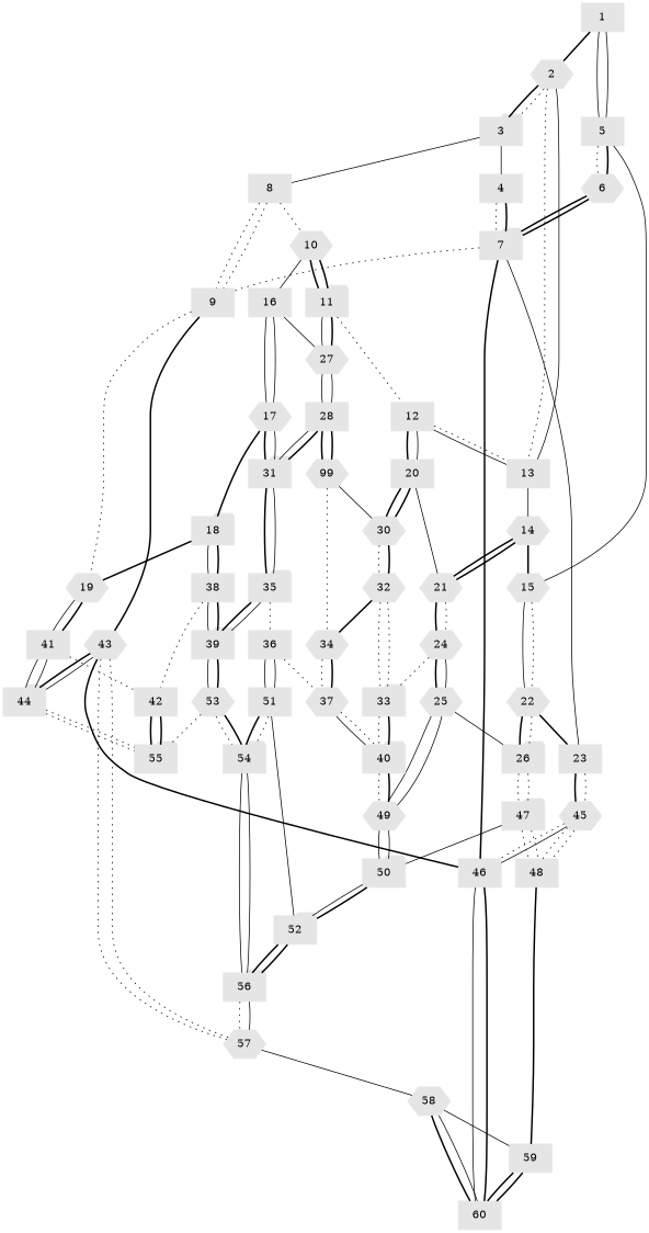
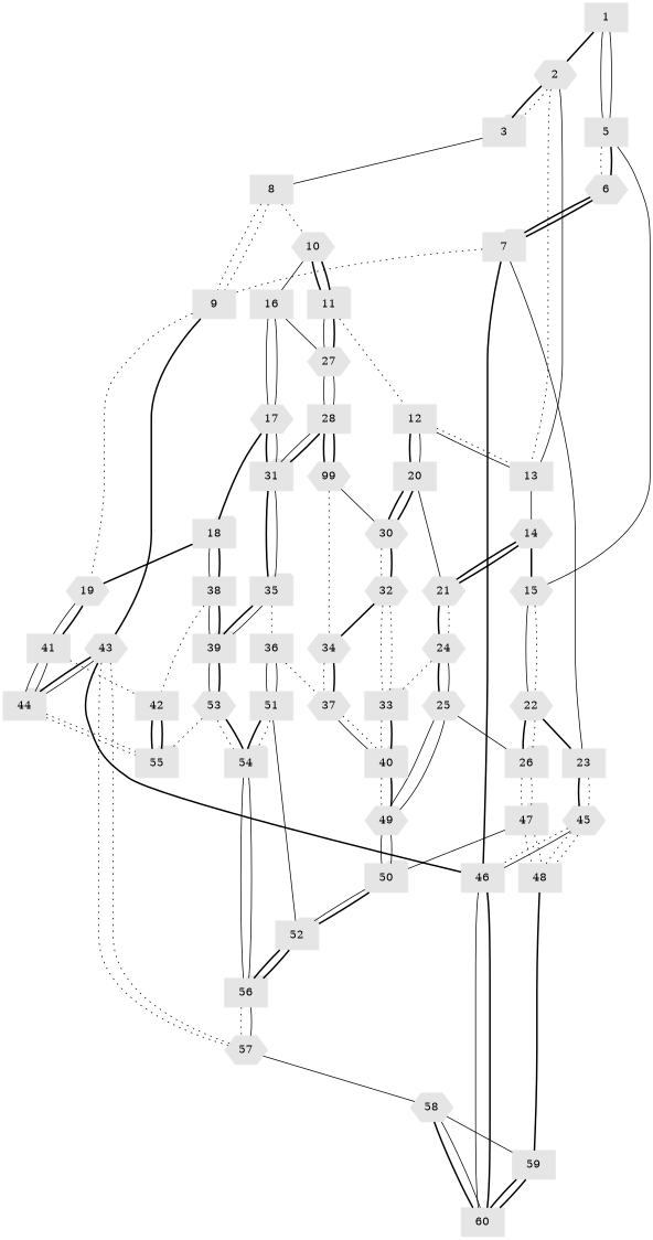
  graph {
    node [color=gray90 shape=hexagon style=filled]
    edge [style=bold]
    1 [shape=box]
    2
    5 [shape=box]
    3 [shape=folder]
    13 [shape=box]
    6
    15
-   4 [shape=box]
    8 [shape=box]
    14
    7 [shape=folder]
    9 [shape=box]
    10
    23 [shape=box]
    46 [shape=box]
    22
    45
    19
    43
    60 [shape=box]
    11 [shape=folder]
    16 [shape=box]
    41 [shape=box]
    44 [shape=folder]
    57
    12 [shape=box]
    27
    17
    20 [shape=box]
    28 [shape=box]
    21
    30
    24
    26 [shape=folder]
    18 [shape=folder]
    31 [shape=folder]
    38 [shape=box]
    35 [shape=folder]
    39 [shape=folder]
    42 [shape=box]
    32
    25
    33 [shape=folder]
    47 [shape=folder]
    48 [shape=box]
    49
    40 [shape=folder]
    50 [shape=folder]
    n49 [label=99]
    34
    37
    36 [shape=box]
    51 [shape=box]
    53
    52 [shape=folder]
    54 [shape=folder]
    55 [shape=folder]
    58
    59 [shape=box]
    56 [shape=folder]
    1 -- 2
    1 -- 5 [style=solid]
    1 -- 5 [style=solid]
    2 -- 3
    2 -- 3 [style=dotted]
    2 -- 13 [style=dotted]
    2 -- 13 [style=solid]
    5 -- 6 [style=dotted]
    5 -- 6
    5 -- 15 [style=solid]
-   3 -- 4 [style=solid]
    3 -- 8 [style=solid]
    13 -- 14 [style=solid]
    6 -- 7
    6 -- 7
    15 -- 22 [style=solid]
    15 -- 22 [style=dotted]
-   4 -- 7 [style=dotted]
-   4 -- 7
    8 -- 9 [style=dotted]
    8 -- 9 [style=dotted]
    8 -- 10 [style=dotted]
    14 -- 15
    14 -- 21
    14 -- 21
    7 -- 9 [style=dotted]
    7 -- 23 [style=solid]
    7 -- 46
    9 -- 19 [style=dotted]
    9 -- 43
    10 -- 11
    10 -- 11
    10 -- 16 [style=solid]
    23 -- 45
    23 -- 45 [style=dotted]
    46 -- 60 [style=solid]
    46 -- 60
    22 -- 23
    22 -- 26
    22 -- 26 [style=dotted]
    45 -- 46 [style=dotted]
    45 -- 46 [style=solid]
    45 -- 48 [style=dotted]
    45 -- 48 [style=dotted]
    19 -- 41 [style=solid]
    19 -- 41
    43 -- 46
    43 -- 44
    43 -- 44 [style=solid]
    43 -- 57 [style=dotted]
    43 -- 57 [style=dotted]
    11 -- 12 [style=dotted]
    11 -- 27 [style=solid]
    11 -- 27
    16 -- 27 [style=solid]
    16 -- 17 [style=solid]
    16 -- 17 [style=solid]
    41 -- 44 [style=solid]
    41 -- 44 [style=solid]
    41 -- 42 [style=dotted]
    44 -- 55 [style=dotted]
    44 -- 55 [style=dotted]
    57 -- 58 [style=solid]
    12 -- 13 [style=solid]
    12 -- 13 [style=dotted]
    12 -- 20
    12 -- 20 [style=solid]
    27 -- 28 [style=solid]
    27 -- 28 [style=solid]
    17 -- 18
    17 -- 31
    17 -- 31 [style=solid]
    20 -- 21 [style=solid]
    20 -- 30
    20 -- 30
    28 -- 31 [style=solid]
    28 -- 31
    28 -- n49
    28 -- n49
    21 -- 24
    21 -- 24 [style=dotted]
    30 -- 32 [style=dotted]
    30 -- 32
    24 -- 25
    24 -- 25 [style=solid]
    24 -- 33 [style=dotted]
    26 -- 47 [style=dotted]
    26 -- 47 [style=dotted]
    18 -- 19
    18 -- 38 [style=solid]
    18 -- 38
    31 -- 35
    31 -- 35 [style=solid]
    38 -- 39 [style=solid]
    38 -- 39
    38 -- 42 [style=dotted]
    35 -- 39
    35 -- 39 [style=solid]
    35 -- 36 [style=dotted]
    39 -- 53 [style=solid]
    39 -- 53
    42 -- 55
    42 -- 55
    32 -- 33 [style=dotted]
    32 -- 33 [style=dotted]
    32 -- 34
    25 -- 26 [style=solid]
    25 -- 49 [style=solid]
    25 -- 49 [style=solid]
    33 -- 40 [style=dotted]
    33 -- 40
    47 -- 48 [style=dotted]
    47 -- 48 [style=dotted]
    47 -- 50 [style=solid]
    48 -- 59
    49 -- 50 [style=solid]
    49 -- 50 [style=solid]
    40 -- 49 [style=dotted]
    40 -- 49
    50 -- 52 [style=solid]
    50 -- 52
    n49 -- 30 [style=solid]
    n49 -- 34 [style=dotted]
    34 -- 37 [style=dotted]
    34 -- 37
    37 -- 40 [style=solid]
    37 -- 40 [style=dotted]
    36 -- 37 [style=dotted]
    36 -- 51 [style=solid]
    36 -- 51 [style=solid]
    51 -- 52 [style=solid]
    51 -- 54
    51 -- 54 [style=dotted]
    53 -- 54 [style=dotted]
    53 -- 54
    53 -- 55 [style=dotted]
    52 -- 56
    52 -- 56
    54 -- 56 [style=solid]
    54 -- 56 [style=solid]
    58 -- 60
    58 -- 60 [style=solid]
    58 -- 59 [style=solid]
    59 -- 60
    59 -- 60
    56 -- 57 [style=dotted]
    56 -- 57 [style=solid]
  }
